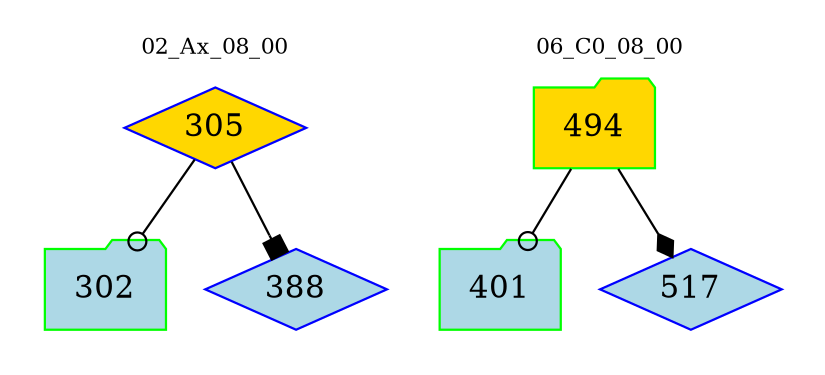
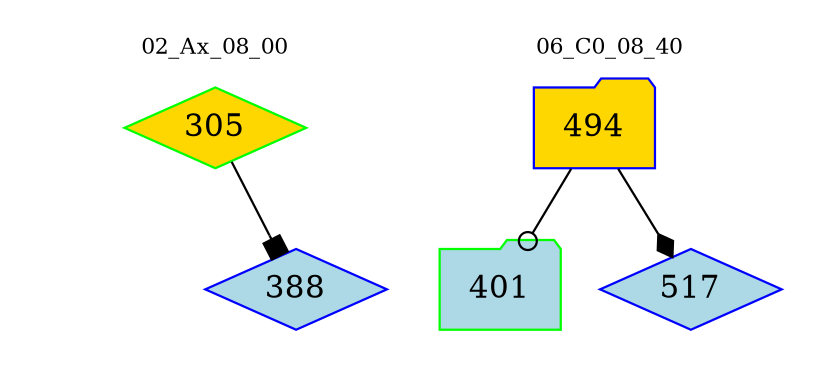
  digraph {
    node [color=blue fillcolor=lightblue shape=diamond style=filled]
    edge [arrowhead=odot color=black]
-   n1 [fillcolor=gold label=305]
-   n2 [color=green label=302 shape=folder]
+   n1 [color=green fillcolor=gold label=305]
    n3 [label=388]
-   n4 [color=green fillcolor=gold label=494 shape=folder]
+   n4 [fillcolor=gold label=494 shape=folder]
    n5 [color=green label=401 shape=folder]
    n6 [label=517]
    subgraph cluster_1 {
      color=white
      fontsize=10
      label="02_Ax_08_00"
      n1
-     n2
      n3
    }
    subgraph cluster_2 {
      color=white
      fontsize=10
-     label="06_C0_08_00"
+     label="06_C0_08_40"
      n4
      n5
      n6
    }
-   n1 -> n2
    n1 -> n3 [arrowhead=box]
    n4 -> n5
    n4 -> n6 [arrowhead=diamond]
  }
